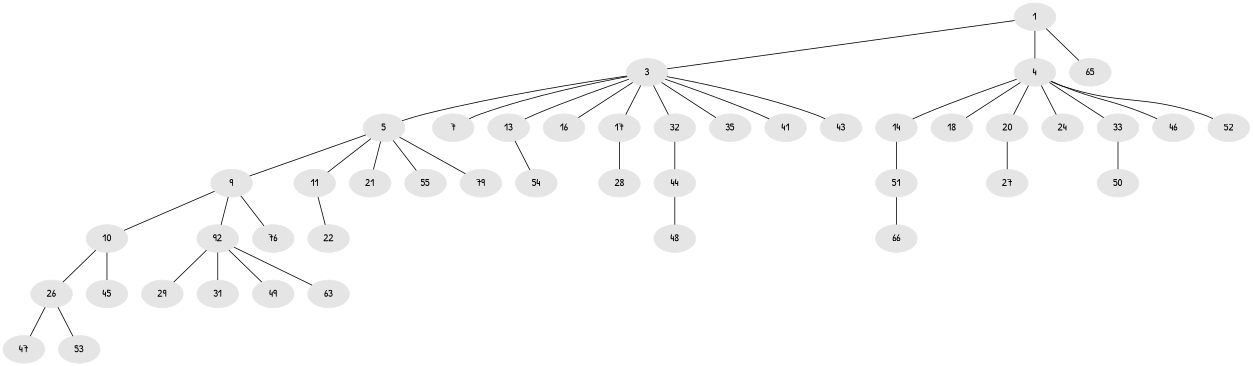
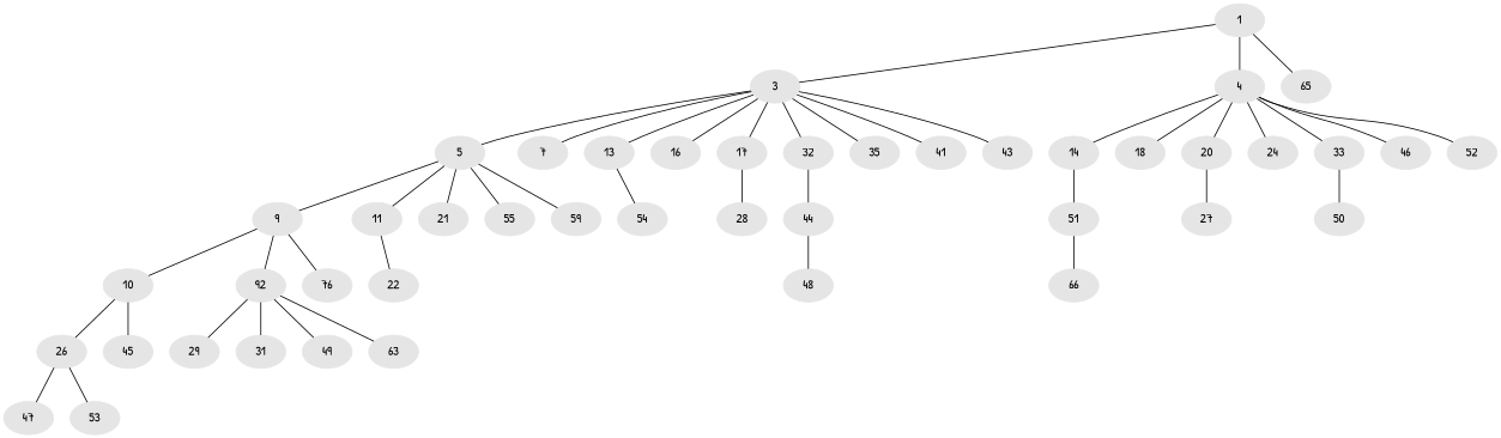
  graph {
    fontname="Patrick Hand"
    node [color=gray90 fontname="Patrick Hand" style=filled]
    edge [fontname="Patrick Hand"]
    1 [super="+2"]
    3 [super="+6"]
    4 [super="+15"]
    65 [super="+72"]
    5 [super="+25+8+39"]
    7 [super="+68"]
    13
    16 [super="+36"]
    17 [super="+70+23+40"]
    32
    35 [super="+37"]
    41
    43
    14
    18
    20 [super="+57"]
    24 [super="+58"]
    33 [super="+42"]
    46
    52
    9
    11
    21
    55
-   59 [label=79]
+   59
    54
    28
    44
    51
    27
    50
    10
    n33 [label=92 super="+19"]
    76
    22 [super="+64+56"]
    26
    45
    29 [super="+69+34"]
    31
    49
    63
    47
    53
    66 [super="+78"]
    48
    1 -- 3
    1 -- 4
    1 -- 65
    3 -- 5
    3 -- 7
    3 -- 13
    3 -- 16
    3 -- 17
    3 -- 32
    3 -- 35
    3 -- 41
    3 -- 43
    4 -- 14
    4 -- 18
    4 -- 20
    4 -- 24
    4 -- 33
    4 -- 46
    4 -- 52
    5 -- 9
    5 -- 11
    5 -- 21
    5 -- 55
    5 -- 59
    13 -- 54
    17 -- 28
    32 -- 44
    14 -- 51
    20 -- 27
    33 -- 50
    9 -- 10
    9 -- n33
    9 -- 76
    11 -- 22
    44 -- 48
    51 -- 66
    10 -- 26
    10 -- 45
    n33 -- 29
    n33 -- 31
    n33 -- 49
    n33 -- 63
    26 -- 47
    26 -- 53
  }
